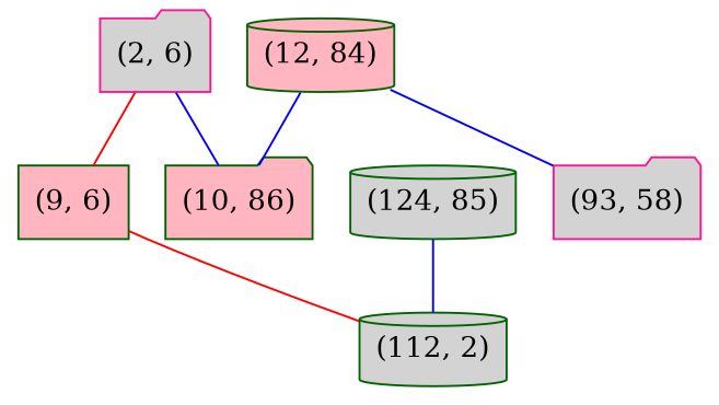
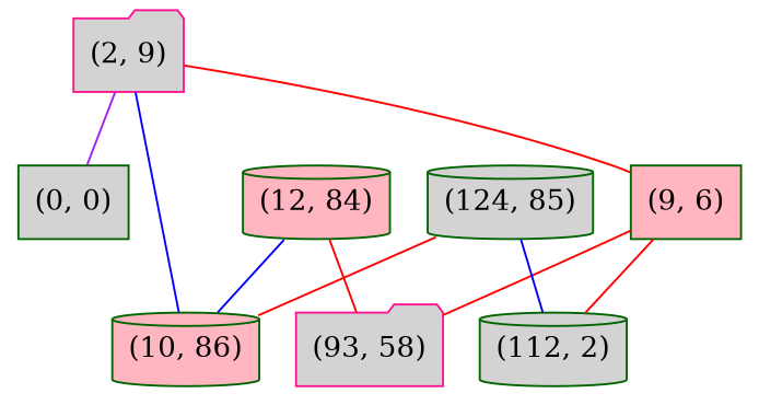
  graph {
    node [color=darkgreen fillcolor=lightgrey shape=folder style=filled]
    edge [color=red weight=1]
-   "(2, 6)" [color=deeppink]
+   "(2, 6)" [color=deeppink label="(2, 9)"]
    "(9, 6)" [fillcolor=lightpink shape=box]
-   "(10, 86)" [fillcolor=lightpink]
+   "(0, 0)" [shape=box]
+   "(10, 86)" [fillcolor=lightpink shape=cylinder]
    "(93, 58)" [color=deeppink]
    n6 [label="(112, 2)" shape=cylinder]
    "(124, 85)" [shape=cylinder]
    "(12, 84)" [fillcolor=lightpink shape=cylinder]
    "(2, 6)" -- "(9, 6)"
+   "(2, 6)" -- "(0, 0)" [color=purple weight=4]
    "(2, 6)" -- "(10, 86)" [color=blue weight=3]
+   "(9, 6)" -- "(93, 58)"
    "(9, 6)" -- n6
+   "(124, 85)" -- "(10, 86)"
    "(124, 85)" -- n6 [color=blue weight=3]
    "(12, 84)" -- "(10, 86)" [color=blue weight=3]
-   "(12, 84)" -- "(93, 58)" [color=blue]
+   "(12, 84)" -- "(93, 58)"
  }
